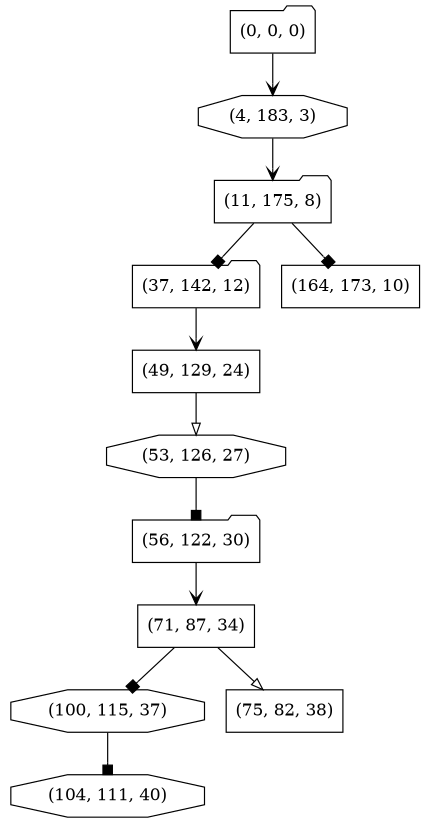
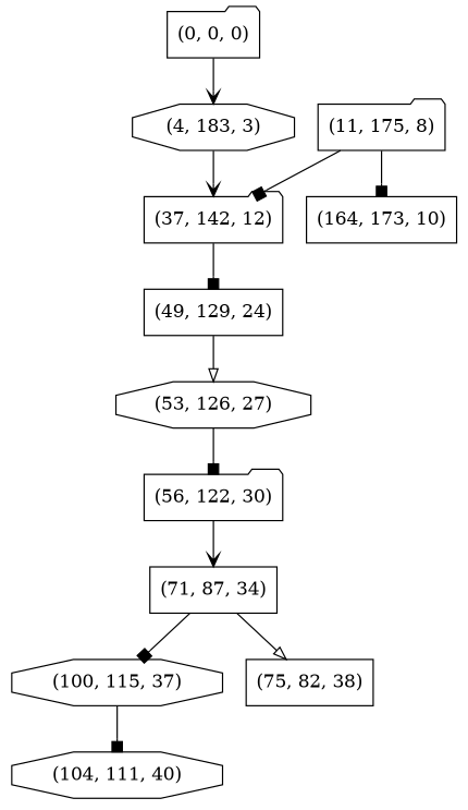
  digraph {
    node [shape=octagon]
    edge [arrowhead=box]
    "(4, 183, 3)"
    "(0, 0, 0)" [shape=folder]
    "(11, 175, 8)" [shape=folder]
    "(37, 142, 12)" [shape=folder]
    "(164, 173, 10)" [shape=box]
    "(49, 129, 24)" [shape=box]
    "(53, 126, 27)"
    "(56, 122, 30)" [shape=folder]
    "(71, 87, 34)" [shape=box]
    "(100, 115, 37)"
    "(75, 82, 38)" [shape=box]
    "(104, 111, 40)"
-   "(4, 183, 3)" -> "(11, 175, 8)" [arrowhead=vee]
+   "(4, 183, 3)" -> "(37, 142, 12)" [arrowhead=vee]
    "(0, 0, 0)" -> "(4, 183, 3)" [arrowhead=vee]
    "(11, 175, 8)" -> "(37, 142, 12)"
    "(11, 175, 8)" -> "(164, 173, 10)"
-   "(37, 142, 12)" -> "(49, 129, 24)" [arrowhead=vee]
+   "(37, 142, 12)" -> "(49, 129, 24)"
    "(49, 129, 24)" -> "(53, 126, 27)" [arrowhead=onormal]
    "(53, 126, 27)" -> "(56, 122, 30)"
    "(56, 122, 30)" -> "(71, 87, 34)" [arrowhead=vee]
    "(71, 87, 34)" -> "(100, 115, 37)"
    "(71, 87, 34)" -> "(75, 82, 38)" [arrowhead=onormal]
    "(100, 115, 37)" -> "(104, 111, 40)"
  }
